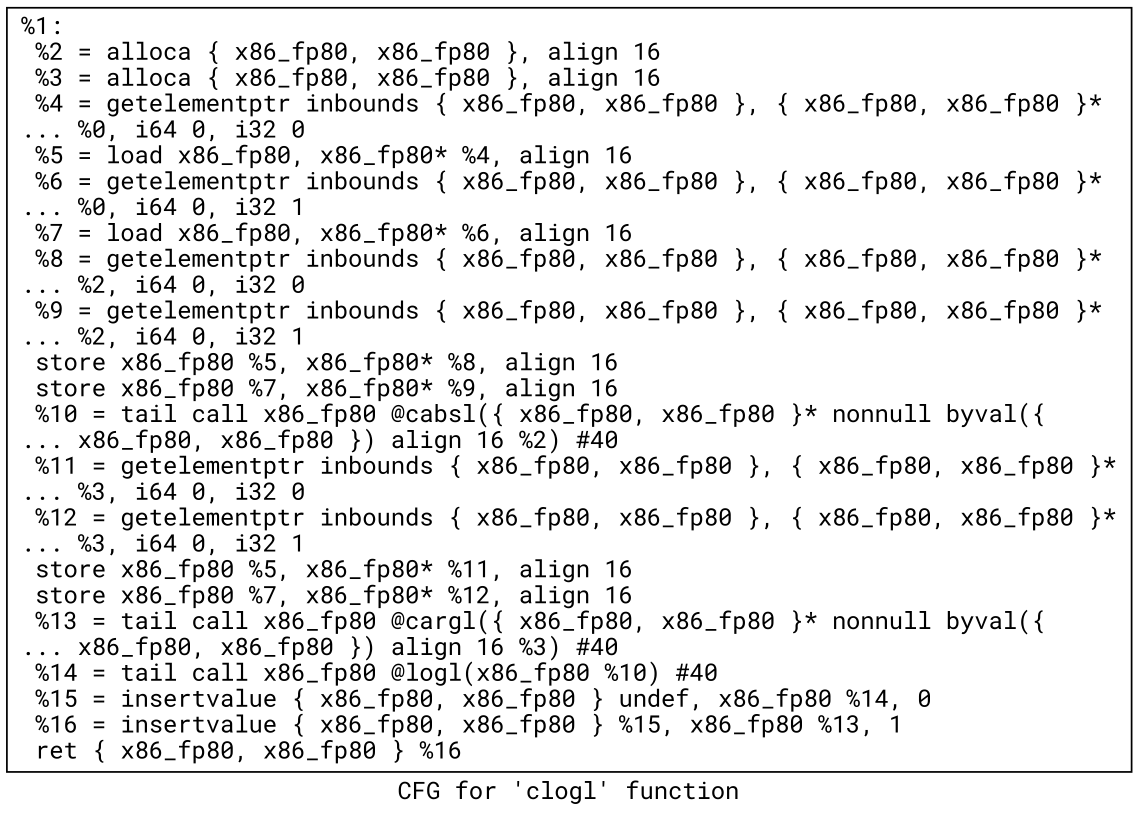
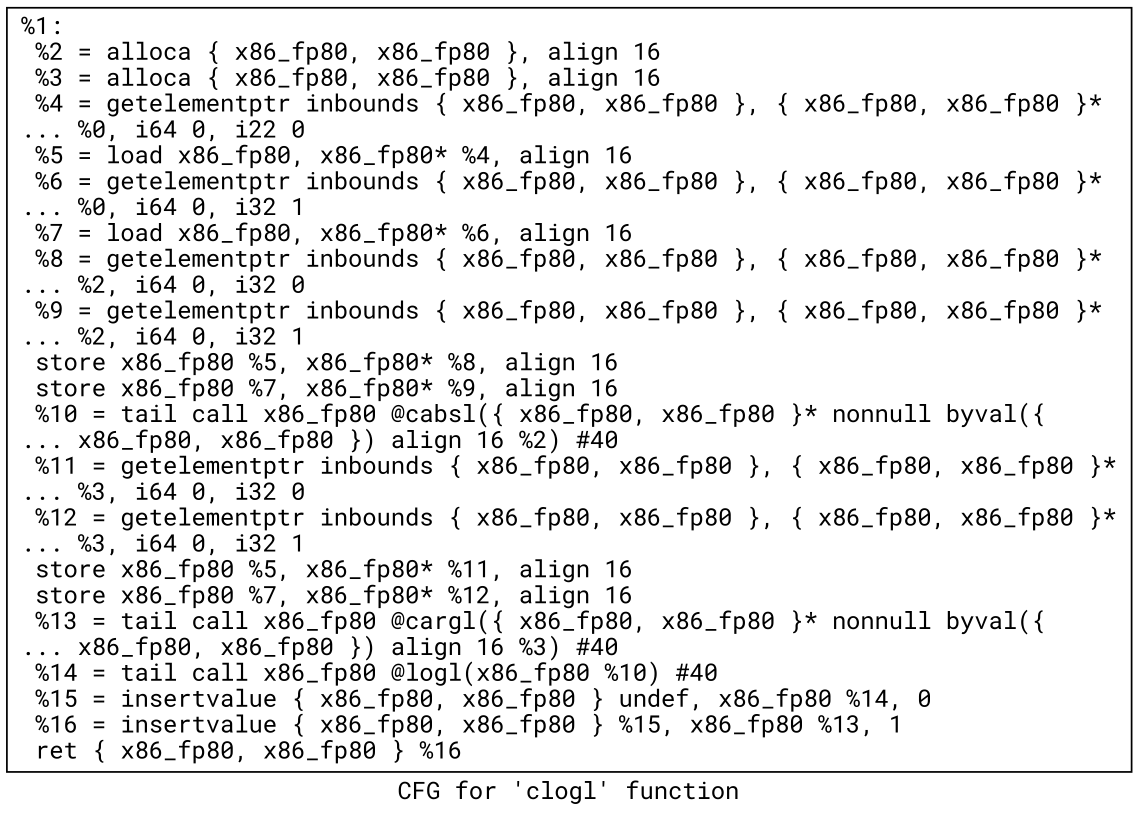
  digraph {
    label="CFG for 'clogl' function"
    rankdir=LR
    fontname="Roboto Mono"
-   n1 [label="{%1:\l  %2 = alloca \{ x86_fp80, x86_fp80 \}, align 16\l  %3 = alloca \{ x86_fp80, x86_fp80 \}, align 16\l  %4 = getelementptr inbounds \{ x86_fp80, x86_fp80 \}, \{ x86_fp80, x86_fp80 \}*\l... %0, i64 0, i32 0\l  %5 = load x86_fp80, x86_fp80* %4, align 16\l  %6 = getelementptr inbounds \{ x86_fp80, x86_fp80 \}, \{ x86_fp80, x86_fp80 \}*\l... %0, i64 0, i32 1\l  %7 = load x86_fp80, x86_fp80* %6, align 16\l  %8 = getelementptr inbounds \{ x86_fp80, x86_fp80 \}, \{ x86_fp80, x86_fp80 \}*\l... %2, i64 0, i32 0\l  %9 = getelementptr inbounds \{ x86_fp80, x86_fp80 \}, \{ x86_fp80, x86_fp80 \}*\l... %2, i64 0, i32 1\l  store x86_fp80 %5, x86_fp80* %8, align 16\l  store x86_fp80 %7, x86_fp80* %9, align 16\l  %10 = tail call x86_fp80 @cabsl(\{ x86_fp80, x86_fp80 \}* nonnull byval(\{\l... x86_fp80, x86_fp80 \}) align 16 %2) #40\l  %11 = getelementptr inbounds \{ x86_fp80, x86_fp80 \}, \{ x86_fp80, x86_fp80 \}*\l... %3, i64 0, i32 0\l  %12 = getelementptr inbounds \{ x86_fp80, x86_fp80 \}, \{ x86_fp80, x86_fp80 \}*\l... %3, i64 0, i32 1\l  store x86_fp80 %5, x86_fp80* %11, align 16\l  store x86_fp80 %7, x86_fp80* %12, align 16\l  %13 = tail call x86_fp80 @cargl(\{ x86_fp80, x86_fp80 \}* nonnull byval(\{\l... x86_fp80, x86_fp80 \}) align 16 %3) #40\l  %14 = tail call x86_fp80 @logl(x86_fp80 %10) #40\l  %15 = insertvalue \{ x86_fp80, x86_fp80 \} undef, x86_fp80 %14, 0\l  %16 = insertvalue \{ x86_fp80, x86_fp80 \} %15, x86_fp80 %13, 1\l  ret \{ x86_fp80, x86_fp80 \} %16\l}" shape=record fontname="Roboto Mono"]
+   n1 [label="{%1:\l  %2 = alloca \{ x86_fp80, x86_fp80 \}, align 16\l  %3 = alloca \{ x86_fp80, x86_fp80 \}, align 16\l  %4 = getelementptr inbounds \{ x86_fp80, x86_fp80 \}, \{ x86_fp80, x86_fp80 \}*\l... %0, i64 0, i22 0\l  %5 = load x86_fp80, x86_fp80* %4, align 16\l  %6 = getelementptr inbounds \{ x86_fp80, x86_fp80 \}, \{ x86_fp80, x86_fp80 \}*\l... %0, i64 0, i32 1\l  %7 = load x86_fp80, x86_fp80* %6, align 16\l  %8 = getelementptr inbounds \{ x86_fp80, x86_fp80 \}, \{ x86_fp80, x86_fp80 \}*\l... %2, i64 0, i32 0\l  %9 = getelementptr inbounds \{ x86_fp80, x86_fp80 \}, \{ x86_fp80, x86_fp80 \}*\l... %2, i64 0, i32 1\l  store x86_fp80 %5, x86_fp80* %8, align 16\l  store x86_fp80 %7, x86_fp80* %9, align 16\l  %10 = tail call x86_fp80 @cabsl(\{ x86_fp80, x86_fp80 \}* nonnull byval(\{\l... x86_fp80, x86_fp80 \}) align 16 %2) #40\l  %11 = getelementptr inbounds \{ x86_fp80, x86_fp80 \}, \{ x86_fp80, x86_fp80 \}*\l... %3, i64 0, i32 0\l  %12 = getelementptr inbounds \{ x86_fp80, x86_fp80 \}, \{ x86_fp80, x86_fp80 \}*\l... %3, i64 0, i32 1\l  store x86_fp80 %5, x86_fp80* %11, align 16\l  store x86_fp80 %7, x86_fp80* %12, align 16\l  %13 = tail call x86_fp80 @cargl(\{ x86_fp80, x86_fp80 \}* nonnull byval(\{\l... x86_fp80, x86_fp80 \}) align 16 %3) #40\l  %14 = tail call x86_fp80 @logl(x86_fp80 %10) #40\l  %15 = insertvalue \{ x86_fp80, x86_fp80 \} undef, x86_fp80 %14, 0\l  %16 = insertvalue \{ x86_fp80, x86_fp80 \} %15, x86_fp80 %13, 1\l  ret \{ x86_fp80, x86_fp80 \} %16\l}" shape=record fontname="Roboto Mono"]
  }
